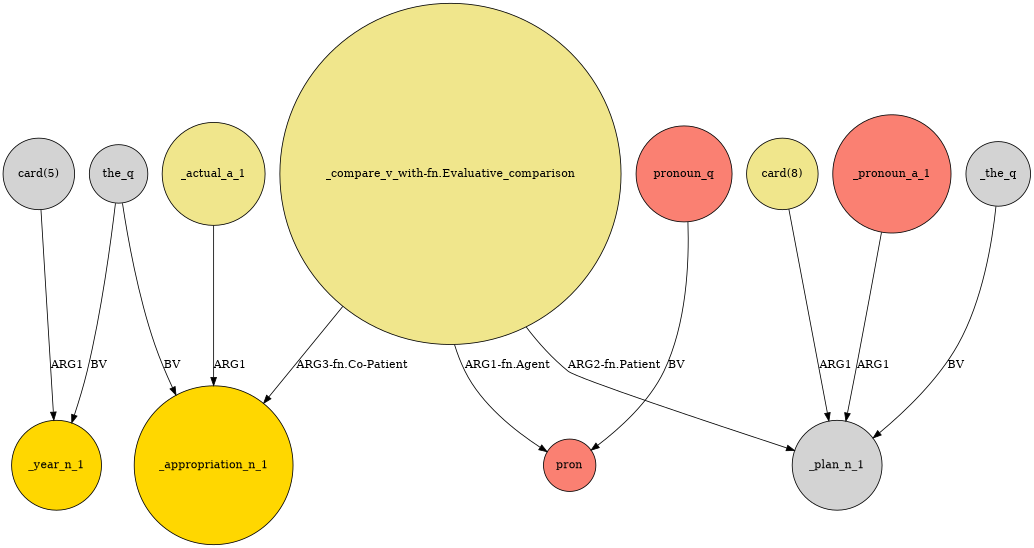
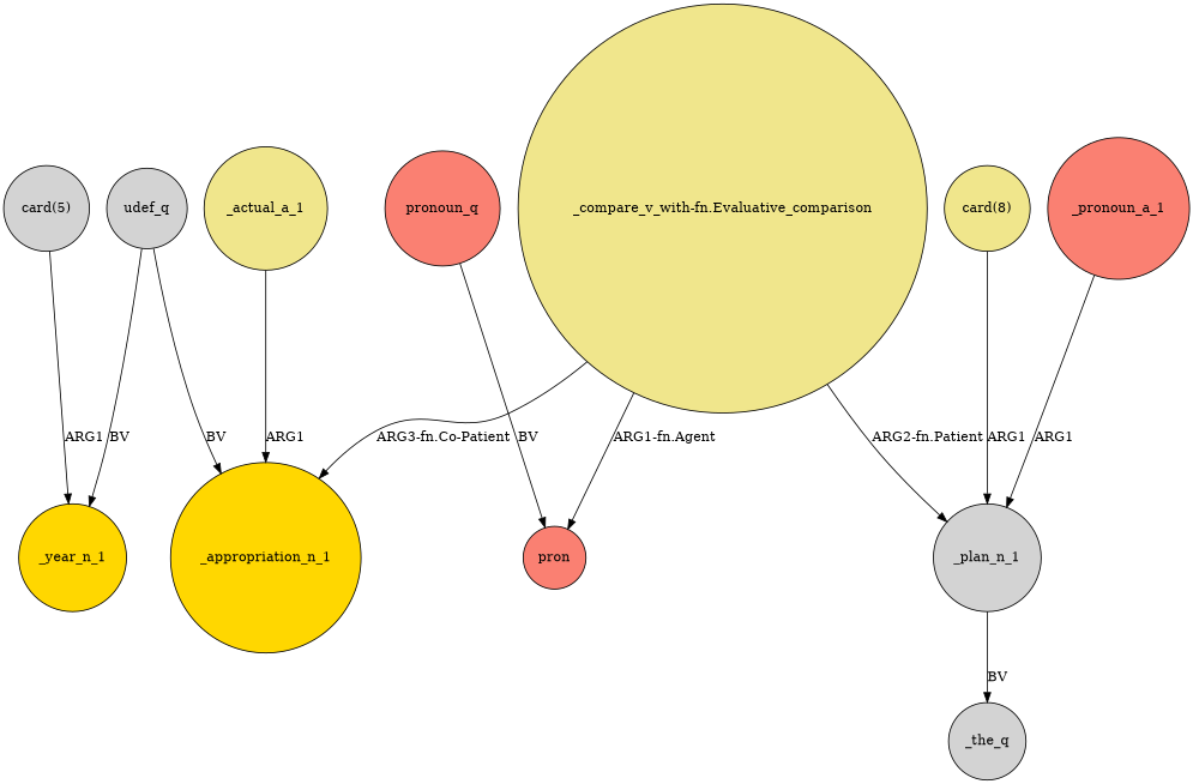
  digraph {
    node [fillcolor=lightgrey shape=circle style=filled]
    _year_n_1 [fillcolor=gold]
-   udef_q [label=the_q]
+   udef_q
    _appropriation_n_1 [fillcolor=gold]
    "_compare_v_with-fn.Evaluative_comparison" [fillcolor=khaki]
    _plan_n_1
    pron [fillcolor=salmon]
    "card(8)" [fillcolor=khaki]
    "card(5)"
    _actual_a_1 [fillcolor=khaki]
    n10 [fillcolor=salmon label=_pronoun_a_1]
    _the_q
    pronoun_q [fillcolor=salmon]
    udef_q -> _year_n_1 [label=BV]
    udef_q -> _appropriation_n_1 [label=BV]
    "_compare_v_with-fn.Evaluative_comparison" -> _appropriation_n_1 [label="ARG3-fn.Co-Patient"]
    "_compare_v_with-fn.Evaluative_comparison" -> _plan_n_1 [label="ARG2-fn.Patient"]
    "_compare_v_with-fn.Evaluative_comparison" -> pron [label="ARG1-fn.Agent"]
    "card(8)" -> _plan_n_1 [label=ARG1]
    "card(5)" -> _year_n_1 [label=ARG1]
    _actual_a_1 -> _appropriation_n_1 [label=ARG1]
    n10 -> _plan_n_1 [label=ARG1]
-   _the_q -> _plan_n_1 [label=BV]
+   _plan_n_1 -> _the_q [label=BV]
    pronoun_q -> pron [label=BV]
  }
